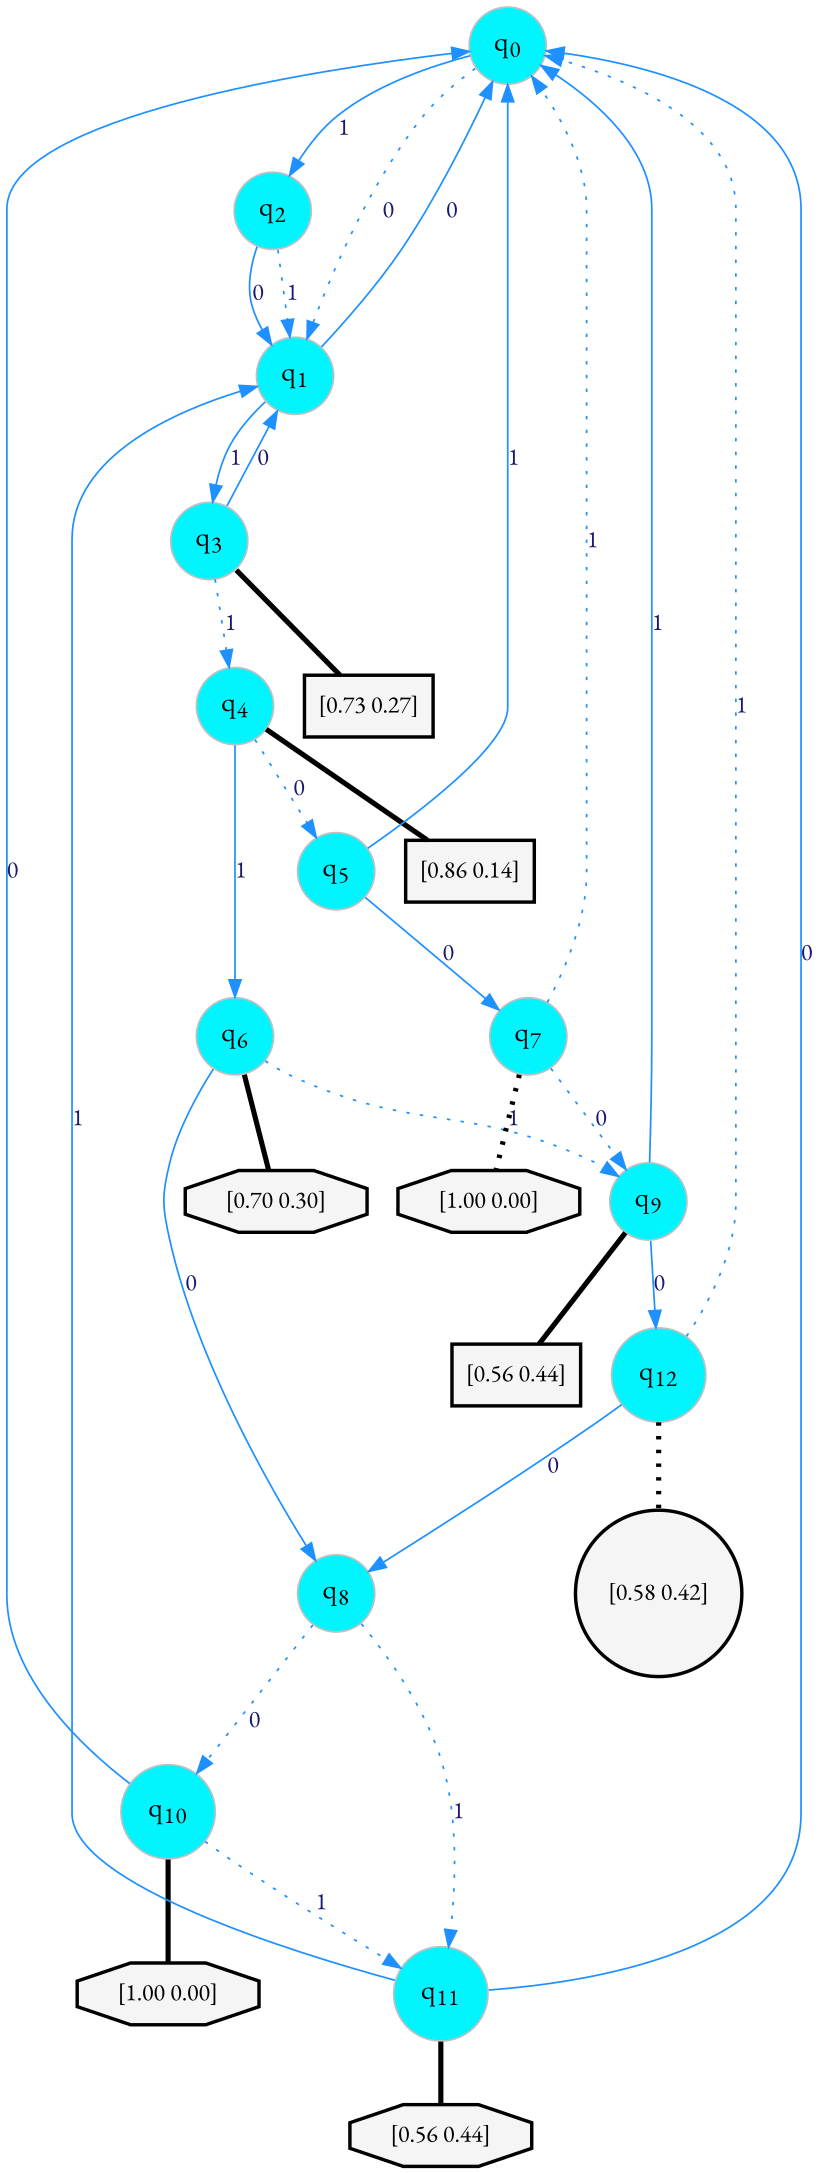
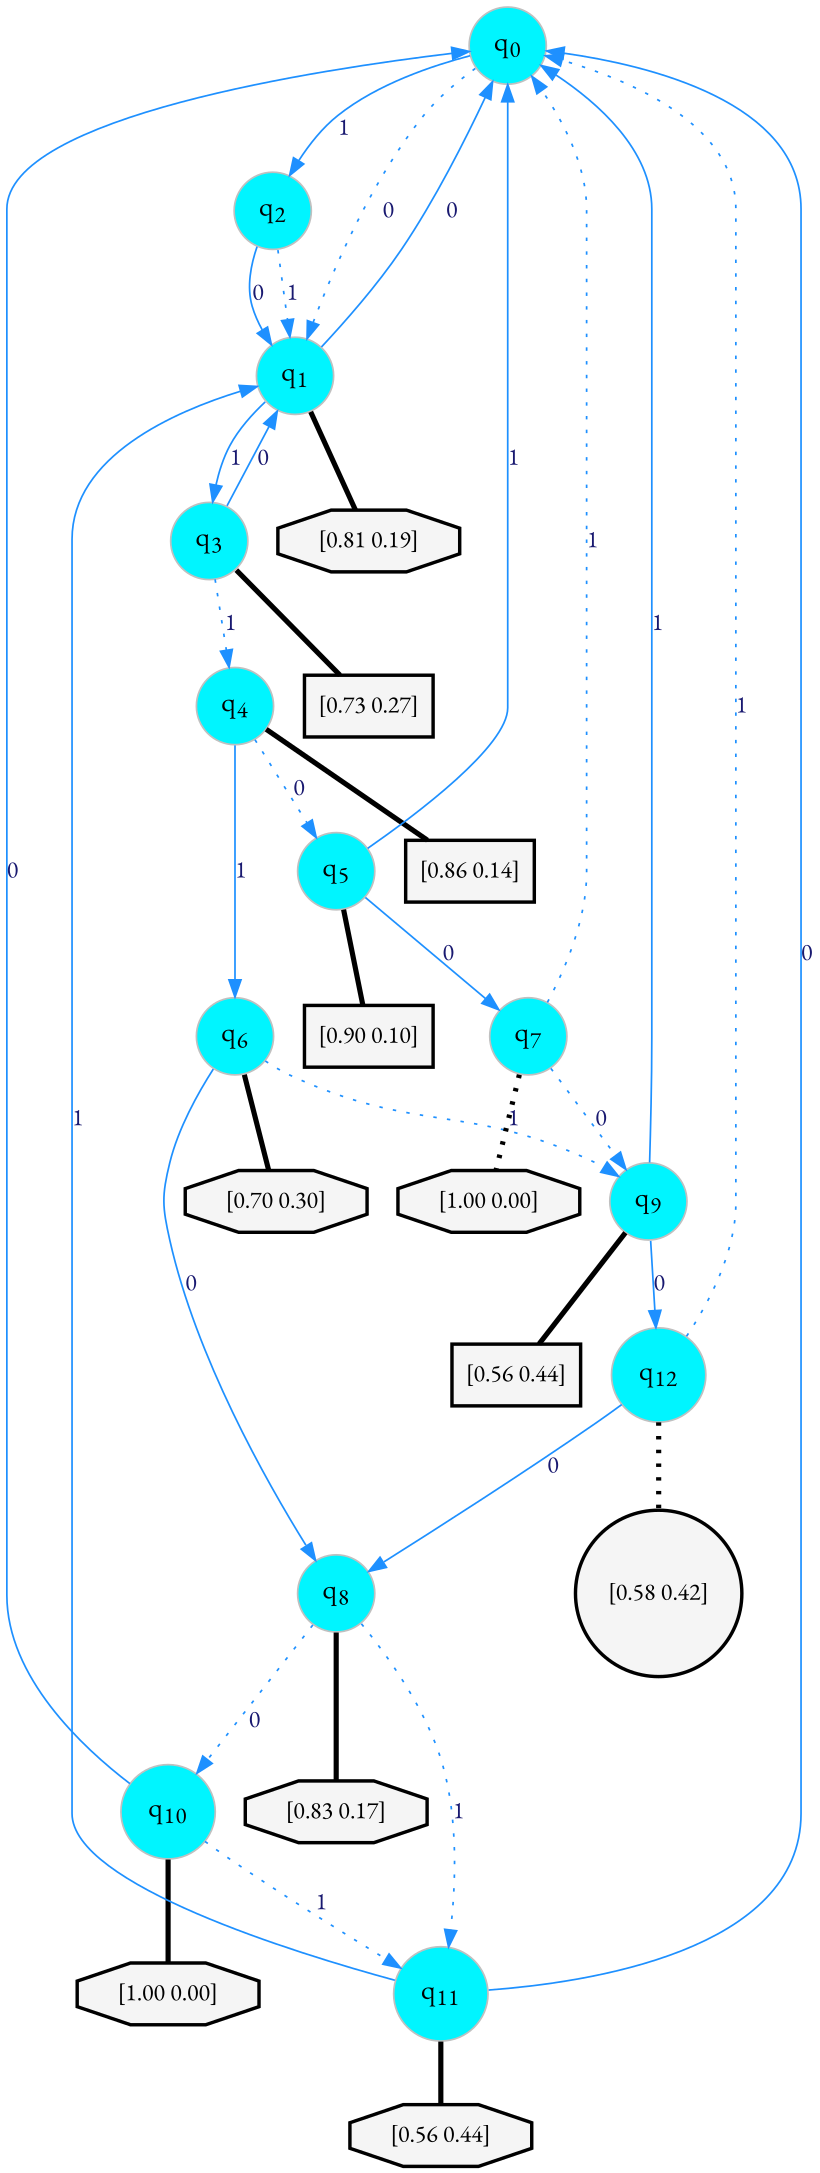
  digraph {
    fontname="EB Garamond"
    rankdir=TD
    node [color=gray fillcolor=turquoise1 fontcolor=black fontname="EB Garamond" fontsize=16 fontweight=bold shape=circle style=filled]
    edge [arrowsize=1 color=dodgerblue1 fontcolor=midnightblue fontname="EB Garamond" fontweight=bold penwidth=1 style=dotted weight=20]
    n1 [label=<q<SUB>0</SUB>>]
    n2 [label=<q<SUB>1</SUB>>]
    n3 [label=<q<SUB>2</SUB>>]
    n4 [label=<q<SUB>3</SUB>>]
+   n5 [color=black fillcolor=whitesmoke fontsize=14 label="[0.81 0.19]" penwidth=2 shape=octagon]
    n6 [label=<q<SUB>4</SUB>>]
    n7 [color=black fillcolor=whitesmoke fontsize=14 label="[0.73 0.27]" penwidth=2 shape=box]
    n8 [label=<q<SUB>5</SUB>>]
    n9 [label=<q<SUB>6</SUB>>]
    n10 [color=black fillcolor=whitesmoke fontsize=14 label="[0.86 0.14]" penwidth=2 shape=box]
    n11 [label=<q<SUB>7</SUB>>]
+   n12 [color=black fillcolor=whitesmoke fontsize=14 label="[0.90 0.10]" penwidth=2 shape=box]
    n13 [label=<q<SUB>8</SUB>>]
    n14 [label=<q<SUB>9</SUB>>]
    n15 [color=black fillcolor=whitesmoke fontsize=14 label="[0.70 0.30]" penwidth=2 shape=octagon]
    n16 [color=black fillcolor=whitesmoke fontsize=14 label="[1.00 0.00]" penwidth=2 shape=octagon]
    n17 [label=<q<SUB>10</SUB>>]
    n18 [label=<q<SUB>11</SUB>>]
+   n19 [color=black fillcolor=whitesmoke fontsize=14 label="[0.83 0.17]" penwidth=2 shape=octagon]
    n20 [label=<q<SUB>12</SUB>>]
    n21 [color=black fillcolor=whitesmoke fontsize=14 label="[0.56 0.44]" penwidth=2 shape=box]
    n22 [color=black fillcolor=whitesmoke fontsize=14 label="[1.00 0.00]" penwidth=2 shape=octagon]
    n23 [color=black fillcolor=whitesmoke fontsize=14 label="[0.56 0.44]" penwidth=2 shape=octagon]
    n24 [color=black fillcolor=whitesmoke fontsize=14 label="[0.58 0.42]" penwidth=2]
    n1 -> n2 [label=0]
    n1 -> n3 [label=1 style=bold]
    n2 -> n1 [label=0 style=solid]
    n2 -> n4 [label=1 style=solid]
+   n2 -> n5 [arrowhead=none color=black penwidth=3 style=bold]
    n3 -> n2 [label=0 style=bold]
    n3 -> n2 [label=1]
    n4 -> n2 [label=0 style=solid]
    n4 -> n6 [label=1]
    n4 -> n7 [arrowhead=none color=black penwidth=3 style=bold]
    n6 -> n8 [label=0]
    n6 -> n9 [label=1 style=bold]
    n6 -> n10 [arrowhead=none color=black penwidth=3 style=solid]
    n8 -> n1 [label=1 style=bold]
    n8 -> n11 [label=0 style=solid]
+   n8 -> n12 [arrowhead=none color=black penwidth=3 style=solid]
    n9 -> n13 [label=0 style=bold]
    n9 -> n14 [label=1]
    n9 -> n15 [arrowhead=none color=black penwidth=3 style=bold]
    n11 -> n1 [label=1]
    n11 -> n14 [label=0]
    n11 -> n16 [arrowhead=none color=black penwidth=3]
    n13 -> n17 [label=0]
    n13 -> n18 [label=1]
+   n13 -> n19 [arrowhead=none color=black penwidth=3 style=bold]
    n14 -> n1 [label=1 style=solid]
    n14 -> n20 [label=0 style=bold]
    n14 -> n21 [arrowhead=none color=black penwidth=3 style=solid]
    n17 -> n1 [label=0 style=bold]
    n17 -> n18 [label=1]
    n17 -> n22 [arrowhead=none color=black penwidth=3 style=solid]
    n18 -> n1 [label=0 style=solid]
    n18 -> n2 [label=1 style=solid]
    n18 -> n23 [arrowhead=none color=black penwidth=3 style=solid]
    n20 -> n1 [label=1]
    n20 -> n13 [label=0 style=bold]
    n20 -> n24 [arrowhead=none color=black penwidth=3]
  }
